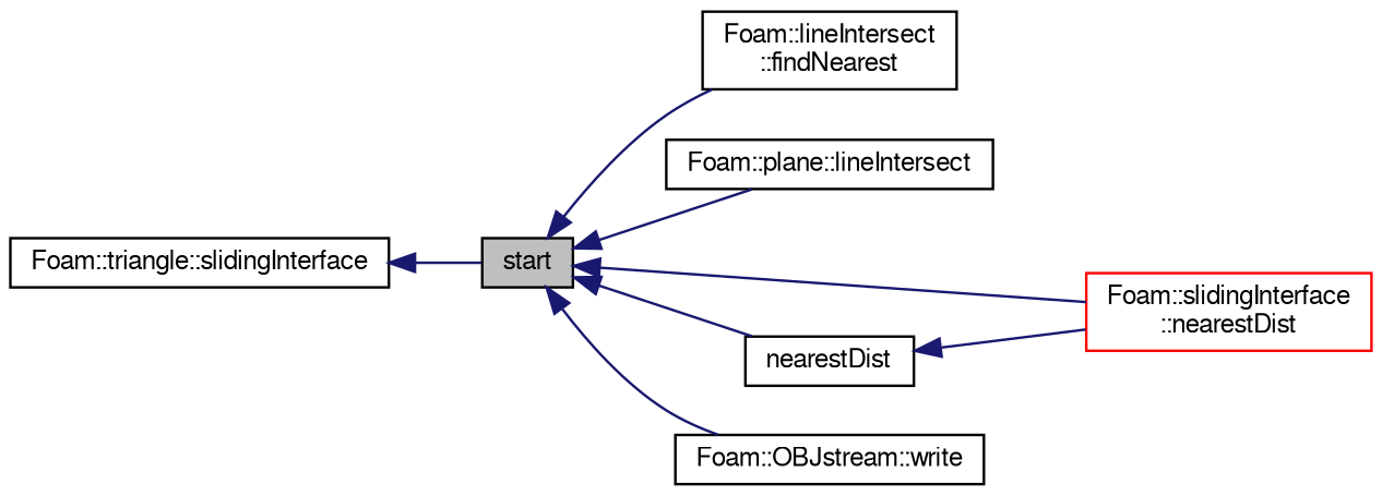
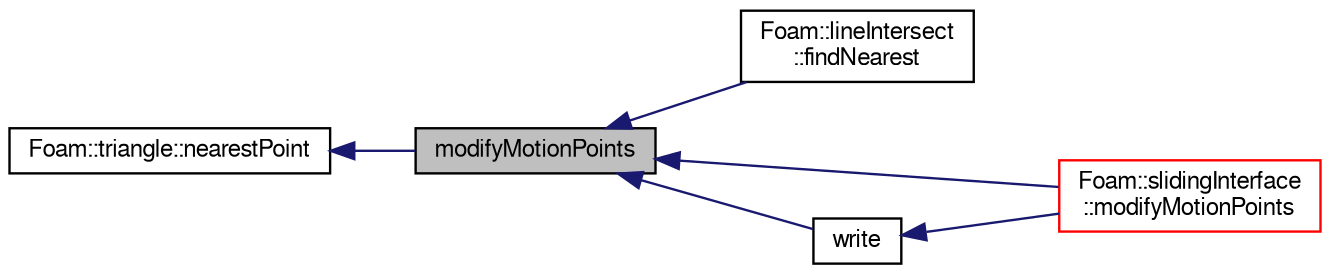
  digraph {
    rankdir=LR
    node [color=black fontname=FreeSans fontsize=10 shape=record]
    edge [color=midnightblue dir=back fontname=FreeSans fontsize=10 labelfontname=FreeSans labelfontsize=10 style=solid]
-   n1 [fillcolor=grey75 fontcolor=black height=0.2 label=start style=filled width=0.4]
+   n1 [fillcolor=grey75 fontcolor=black height=0.2 label=modifyMotionPoints style=filled width=0.4]
    n2 [height=0.2 label="Foam::lineIntersect\l::findNearest" width=0.4]
-   n3 [height=0.2 label="Foam::plane::lineIntersect" width=0.4]
-   n4 [color=red height=0.2 label="Foam::slidingInterface\l::nearestDist" width=0.4]
-   n5 [height=0.2 label=nearestDist width=0.4]
-   n6 [height=0.2 label="Foam::OBJstream::write" width=0.4]
-   n7 [height=0.2 label="Foam::triangle::slidingInterface" width=0.4]
+   n4 [color=red height=0.2 label="Foam::slidingInterface\l::modifyMotionPoints" width=0.4]
+   n5 [height=0.2 label=write width=0.4]
+   n7 [height=0.2 label="Foam::triangle::nearestPoint" width=0.4]
    n1 -> n2
-   n1 -> n3
    n1 -> n4
    n1 -> n5
-   n1 -> n6
    n5 -> n4
    n7 -> n1
  }
